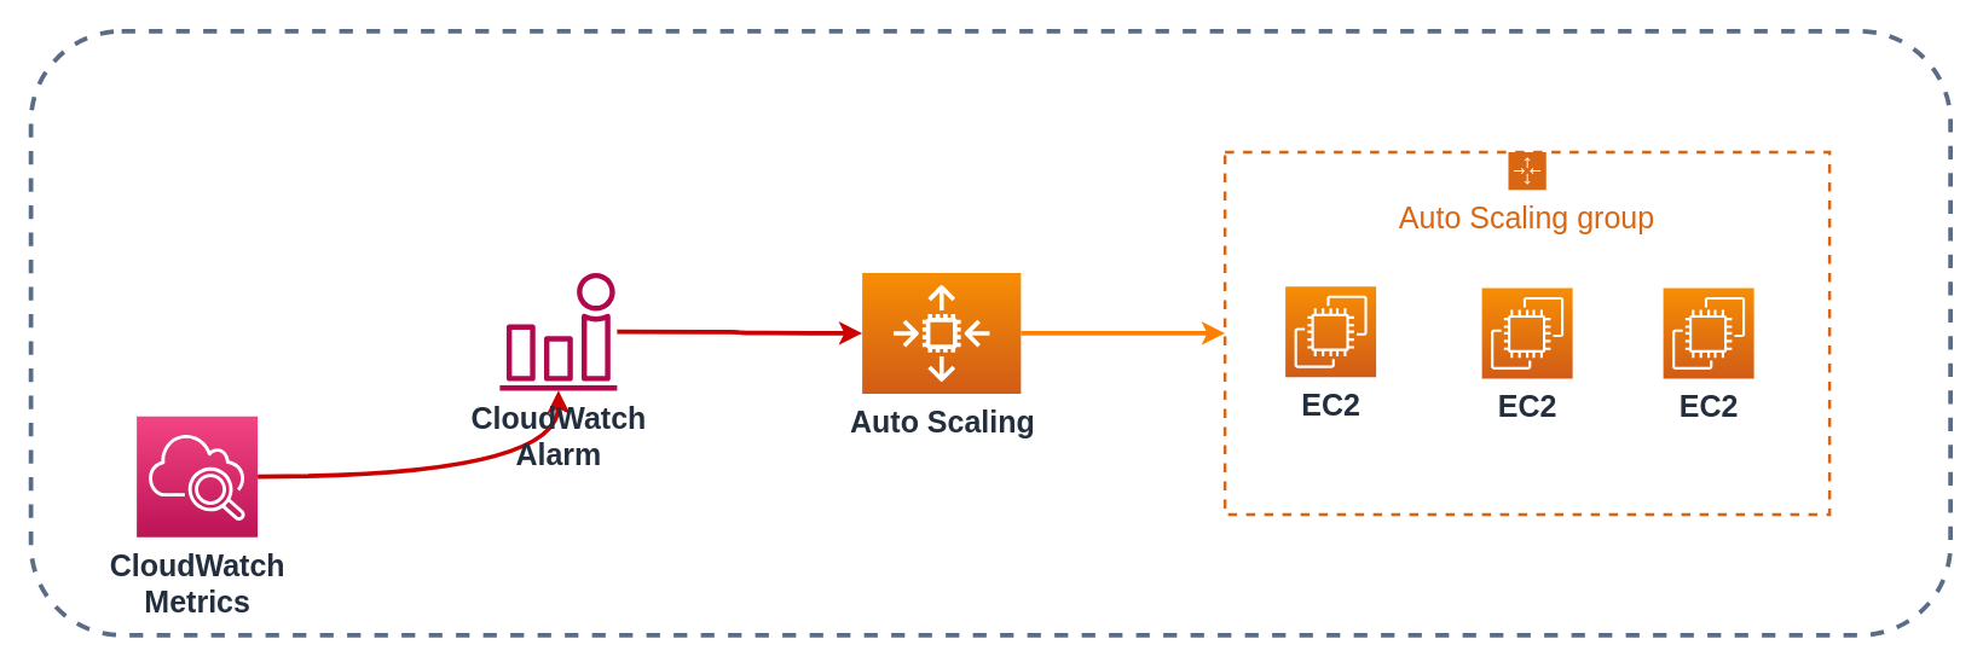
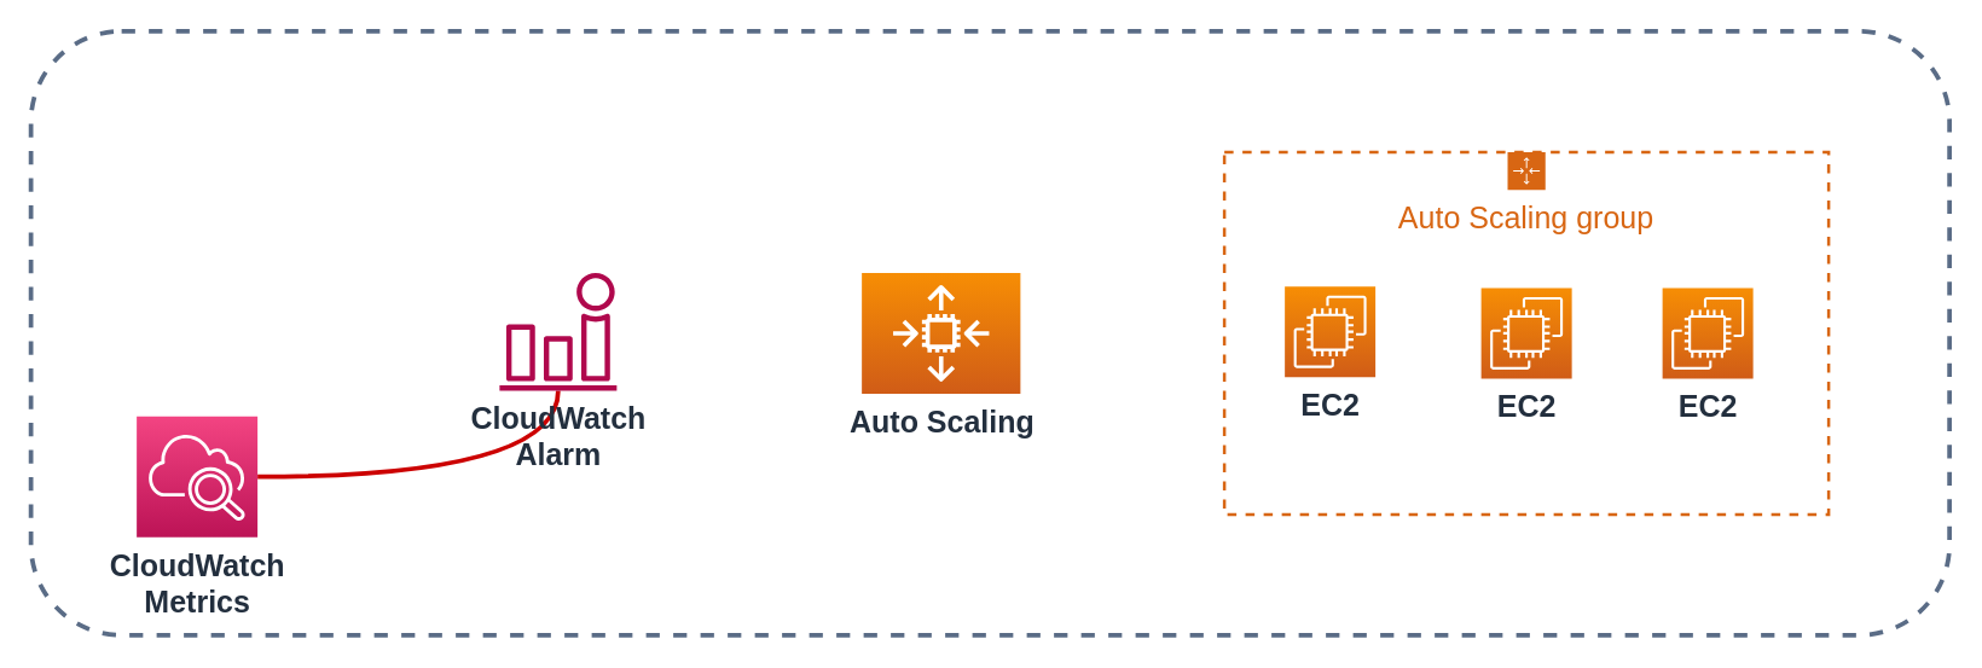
  <mxCell id="0" />
  <mxCell id="1" parent="0" />
  <mxCell id="2" value="" style="fillColor=none;strokeColor=#5A6C86;verticalAlign=top;fontStyle=0;fontColor=#000000;fontSize=35;strokeWidth=3;rounded=1;fillStyle=dashed;dashed=1;" parent="1" vertex="1"><mxGeometry x="20" width="1270" height="400" as="geometry" y="20" /></mxCell>
- <mxCell id="3" style="edgeStyle=orthogonalEdgeStyle;curved=1;orthogonalLoop=1;jettySize=auto;html=1;exitX=1;exitY=0.5;exitDx=0;exitDy=0;exitPerimeter=0;entryX=0;entryY=0.5;entryDx=0;entryDy=0;strokeColor=#FF8000;strokeWidth=3;fontSize=20;fontColor=#999999;" edge="1" parent="1" source="4" target="9"><mxGeometry relative="1" as="geometry" /></mxCell>
  <mxCell id="4" value="Auto Scaling" style="sketch=0;points=[[0,0,0],[0.25,0,0],[0.5,0,0],[0.75,0,0],[1,0,0],[0,1,0],[0.25,1,0],[0.5,1,0],[0.75,1,0],[1,1,0],[0,0.25,0],[0,0.5,0],[0,0.75,0],[1,0.25,0],[1,0.5,0],[1,0.75,0]];outlineConnect=0;fontColor=#232F3E;gradientColor=#F78E04;gradientDirection=north;fillColor=#D05C17;strokeColor=#ffffff;dashed=0;verticalLabelPosition=bottom;verticalAlign=top;align=center;html=1;fontSize=20;fontStyle=1;aspect=fixed;shape=mxgraph.aws4.resourceIcon;resIcon=mxgraph.aws4.auto_scaling2;strokeWidth=3;" parent="1" vertex="1"><mxGeometry x="570" y="180" width="105" height="80" as="geometry" /></mxCell>
- <mxCell id="5" style="edgeStyle=orthogonalEdgeStyle;curved=1;orthogonalLoop=1;jettySize=auto;html=1;exitX=1;exitY=0.5;exitDx=0;exitDy=0;exitPerimeter=0;strokeColor=#CC0000;strokeWidth=3;fontSize=20;fontColor=#999999;" edge="1" parent="1" source="6" target="8"><mxGeometry relative="1" as="geometry" /></mxCell>
+ <mxCell id="5" style="edgeStyle=orthogonalEdgeStyle;curved=1;orthogonalLoop=1;jettySize=auto;html=1;exitX=1;exitY=0.5;exitDx=0;exitDy=0;exitPerimeter=0;strokeColor=#CC0000;strokeWidth=3;fontSize=20;fontColor=#999999;endArrow=none;" edge="1" parent="1" source="6" target="8"><mxGeometry relative="1" as="geometry" /></mxCell>
  <mxCell id="6" value="CloudWatch&lt;br&gt;Metrics" style="sketch=0;points=[[0,0,0],[0.25,0,0],[0.5,0,0],[0.75,0,0],[1,0,0],[0,1,0],[0.25,1,0],[0.5,1,0],[0.75,1,0],[1,1,0],[0,0.25,0],[0,0.5,0],[0,0.75,0],[1,0.25,0],[1,0.5,0],[1,0.75,0]];points=[[0,0,0],[0.25,0,0],[0.5,0,0],[0.75,0,0],[1,0,0],[0,1,0],[0.25,1,0],[0.5,1,0],[0.75,1,0],[1,1,0],[0,0.25,0],[0,0.5,0],[0,0.75,0],[1,0.25,0],[1,0.5,0],[1,0.75,0]];outlineConnect=0;fontColor=#232F3E;gradientColor=#F34482;gradientDirection=north;fillColor=#BC1356;strokeColor=#ffffff;dashed=0;verticalLabelPosition=bottom;verticalAlign=top;align=center;html=1;fontSize=20;fontStyle=1;aspect=fixed;shape=mxgraph.aws4.resourceIcon;resIcon=mxgraph.aws4.cloudwatch_2;strokeWidth=3;direction=east;" parent="1" vertex="1"><mxGeometry x="90" y="275" width="80" height="80" as="geometry" /></mxCell>
- <mxCell id="7" style="edgeStyle=orthogonalEdgeStyle;curved=1;orthogonalLoop=1;jettySize=auto;html=1;entryX=0;entryY=0.5;entryDx=0;entryDy=0;entryPerimeter=0;strokeColor=#CC0000;strokeWidth=3;fontSize=20;fontColor=#999999;" edge="1" parent="1" source="8" target="4"><mxGeometry relative="1" as="geometry" /></mxCell>
  <mxCell id="8" value="CloudWatch&lt;br&gt;Alarm" style="sketch=0;outlineConnect=0;fontColor=#232F3E;gradientColor=none;fillColor=#B0084D;strokeColor=none;dashed=0;verticalLabelPosition=bottom;verticalAlign=top;align=center;html=1;fontSize=20;fontStyle=1;aspect=fixed;pointerEvents=1;shape=mxgraph.aws4.alarm;" vertex="1" parent="1"><mxGeometry x="330" y="180" width="78" height="78" as="geometry" /></mxCell>
  <mxCell id="9" value="Auto Scaling group" style="points=[[0,0],[0.25,0],[0.5,0],[0.75,0],[1,0],[1,0.25],[1,0.5],[1,0.75],[1,1],[0.75,1],[0.5,1],[0.25,1],[0,1],[0,0.75],[0,0.5],[0,0.25]];outlineConnect=0;gradientColor=none;html=1;whiteSpace=wrap;fontSize=20;fontStyle=0;container=1;pointerEvents=0;collapsible=0;recursiveResize=0;shape=mxgraph.aws4.groupCenter;grIcon=mxgraph.aws4.group_auto_scaling_group;grStroke=1;strokeColor=#D86613;fillColor=none;verticalAlign=top;align=center;fontColor=#D86613;dashed=1;spacingTop=25;strokeWidth=2;" vertex="1" parent="1"><mxGeometry x="810" y="100" width="400" height="240" as="geometry" /></mxCell>
  <mxCell id="10" value="EC2" style="sketch=0;points=[[0,0,0],[0.25,0,0],[0.5,0,0],[0.75,0,0],[1,0,0],[0,1,0],[0.25,1,0],[0.5,1,0],[0.75,1,0],[1,1,0],[0,0.25,0],[0,0.5,0],[0,0.75,0],[1,0.25,0],[1,0.5,0],[1,0.75,0]];outlineConnect=0;fontColor=#232F3E;gradientColor=#F78E04;gradientDirection=north;fillColor=#D05C17;strokeColor=#ffffff;dashed=0;verticalLabelPosition=bottom;verticalAlign=top;align=center;html=1;fontSize=20;fontStyle=1;aspect=fixed;shape=mxgraph.aws4.resourceIcon;resIcon=mxgraph.aws4.ec2;labelBackgroundColor=none;strokeWidth=3;" vertex="1" parent="9"><mxGeometry x="40.0" y="89" width="60" height="60" as="geometry" /></mxCell>
  <mxCell id="11" value="EC2" style="sketch=0;points=[[0,0,0],[0.25,0,0],[0.5,0,0],[0.75,0,0],[1,0,0],[0,1,0],[0.25,1,0],[0.5,1,0],[0.75,1,0],[1,1,0],[0,0.25,0],[0,0.5,0],[0,0.75,0],[1,0.25,0],[1,0.5,0],[1,0.75,0]];outlineConnect=0;fontColor=#232F3E;gradientColor=#F78E04;gradientDirection=north;fillColor=#D05C17;strokeColor=#ffffff;dashed=0;verticalLabelPosition=bottom;verticalAlign=top;align=center;html=1;fontSize=20;fontStyle=1;aspect=fixed;shape=mxgraph.aws4.resourceIcon;resIcon=mxgraph.aws4.ec2;labelBackgroundColor=none;strokeWidth=3;" vertex="1" parent="9"><mxGeometry x="170.0" y="90" width="60" height="60" as="geometry" /></mxCell>
  <mxCell id="12" value="EC2" style="sketch=0;points=[[0,0,0],[0.25,0,0],[0.5,0,0],[0.75,0,0],[1,0,0],[0,1,0],[0.25,1,0],[0.5,1,0],[0.75,1,0],[1,1,0],[0,0.25,0],[0,0.5,0],[0,0.75,0],[1,0.25,0],[1,0.5,0],[1,0.75,0]];outlineConnect=0;fontColor=#232F3E;gradientColor=#F78E04;gradientDirection=north;fillColor=#D05C17;strokeColor=#ffffff;dashed=0;verticalLabelPosition=bottom;verticalAlign=top;align=center;html=1;fontSize=20;fontStyle=1;aspect=fixed;shape=mxgraph.aws4.resourceIcon;resIcon=mxgraph.aws4.ec2;labelBackgroundColor=none;strokeWidth=3;" vertex="1" parent="9"><mxGeometry x="290.0" y="90" width="60" height="60" as="geometry" /></mxCell>
